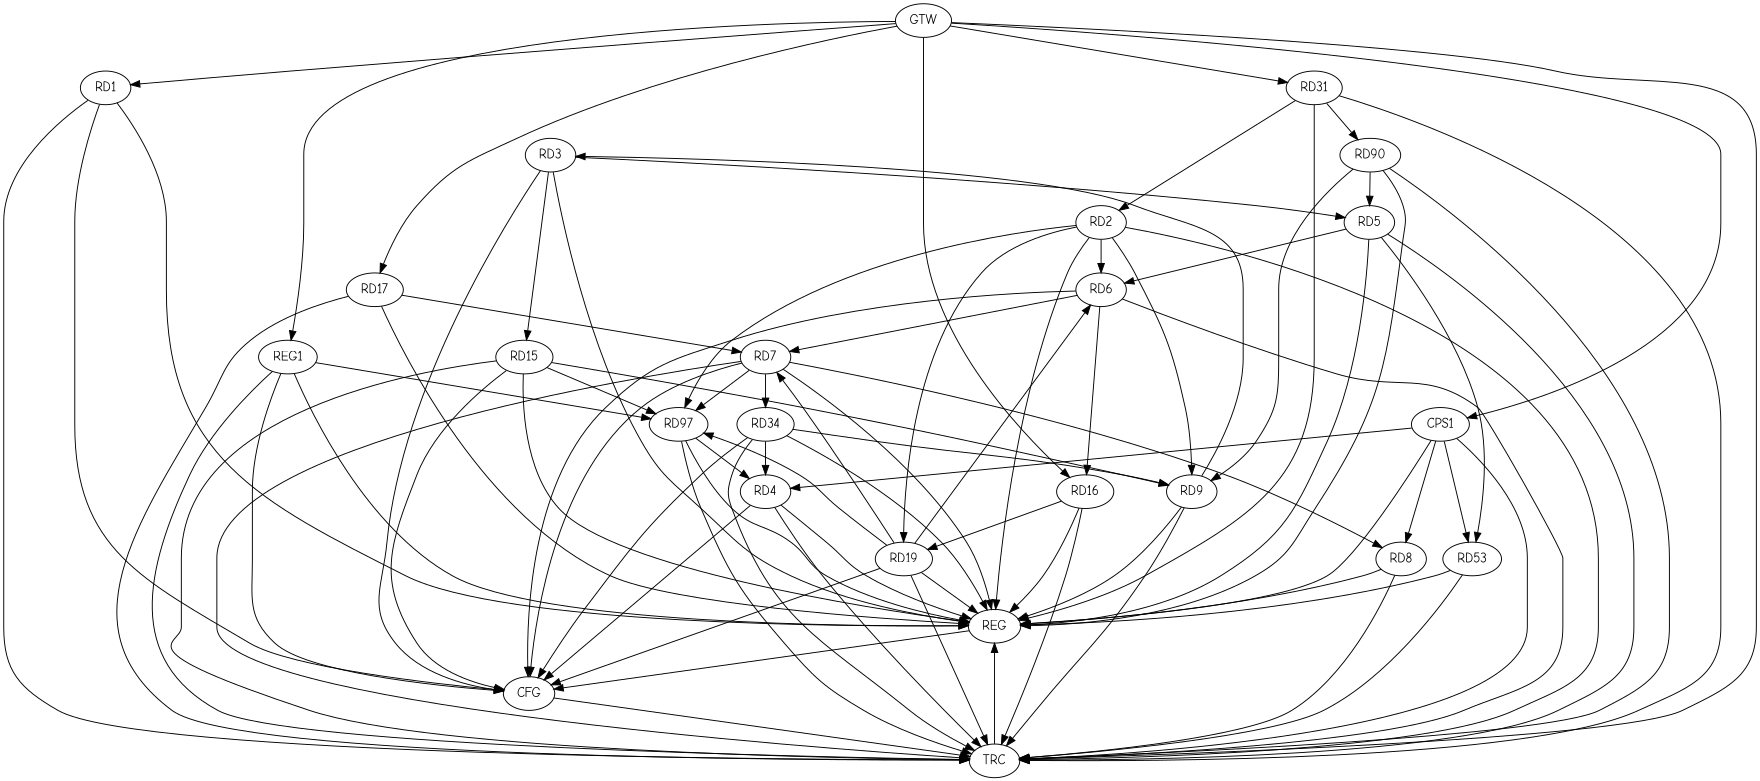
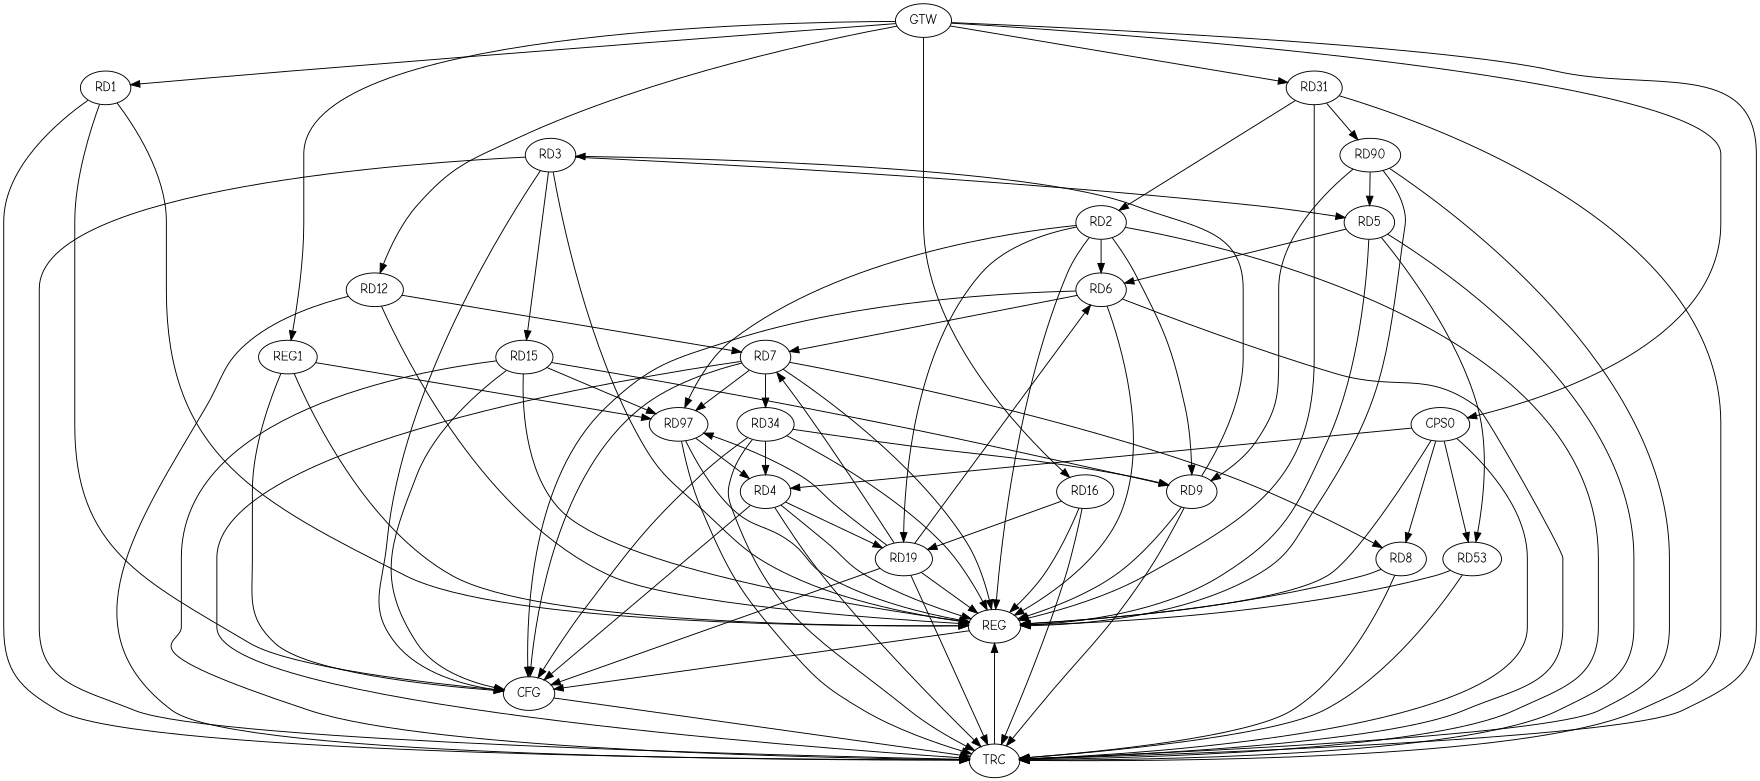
  strict digraph {
    fontname="Comic Neue"
    node [fontname="Comic Neue"]
    edge [fontname="Comic Neue"]
    n1 [label=RD1]
    n2 [label=REG]
    n3 [label=CFG]
    n4 [label=TRC]
    n5 [label=RD3]
    n6 [label=RD5]
    n7 [label=RD15]
    n8 [label=RD2]
    n9 [label=RD6]
    n10 [label=RD97]
    n11 [label=RD19]
    n12 [label=RD9]
    n13 [label=RD7]
    n14 [label=RD4]
    n15 [label=RD53]
    n16 [label=RD8]
    n17 [label=RD34]
    n18 [label=RD90]
    n19 [label=RD31]
-   n20 [label=RD17]
+   n20 [label=RD12]
    n21 [label=RD16]
-   n22 [label=CPS1]
+   n22 [label=CPS0]
    n23 [label=GTW]
    n24 [label=REG1]
    n1 -> n2
    n1 -> n3
    n1 -> n4
    n2 -> n3
    n3 -> n4
    n4 -> n2
    n5 -> n2
    n5 -> n3
-   n24 -> n4
+   n5 -> n4
    n5 -> n6
    n5 -> n7
    n6 -> n2
    n6 -> n4
    n6 -> n9
    n6 -> n15
    n7 -> n2
    n7 -> n3
    n7 -> n4
    n7 -> n10
    n7 -> n12
    n8 -> n2
    n8 -> n4
    n8 -> n9
    n8 -> n10
    n8 -> n11
    n8 -> n12
-   n9 -> n21
+   n9 -> n2
    n9 -> n3
    n9 -> n4
    n9 -> n13
    n10 -> n2
    n10 -> n4
    n10 -> n14
    n11 -> n2
    n11 -> n3
    n11 -> n4
    n11 -> n9
    n11 -> n10
    n11 -> n13
    n12 -> n2
    n12 -> n4
    n12 -> n5
    n13 -> n2
    n13 -> n3
    n13 -> n4
    n13 -> n10
    n13 -> n16
    n13 -> n17
    n14 -> n2
    n14 -> n3
    n14 -> n4
+   n14 -> n11
    n15 -> n2
    n15 -> n4
    n16 -> n2
    n16 -> n4
    n17 -> n2
    n17 -> n3
    n17 -> n4
    n17 -> n12
    n17 -> n14
    n18 -> n2
    n18 -> n4
    n18 -> n6
    n18 -> n12
    n19 -> n2
    n19 -> n4
    n19 -> n8
    n19 -> n18
    n20 -> n2
    n20 -> n4
    n20 -> n13
    n21 -> n2
    n21 -> n4
    n21 -> n11
    n22 -> n2
    n22 -> n4
    n22 -> n14
    n22 -> n15
    n22 -> n16
    n23 -> n1
    n23 -> n4
    n23 -> n19
    n23 -> n20
    n23 -> n21
    n23 -> n22
    n23 -> n24
    n24 -> n2
    n24 -> n3
    n24 -> n10
  }
